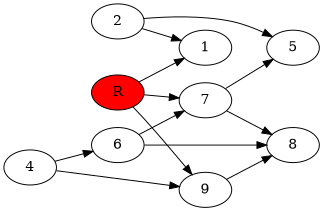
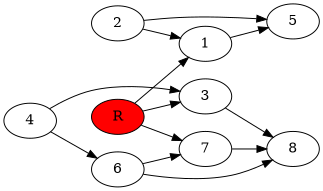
  digraph {
    rankdir=LR
    1
    5
    2
-   3 [label=9]
+   3
    8
    4
    6
    7
    R [fillcolor="#ff0000" style=filled]
-   7 -> 5
+   1 -> 5
    2 -> 1
    2 -> 5
    3 -> 8
    4 -> 3
    4 -> 6
    6 -> 8
    6 -> 7
    7 -> 8
    R -> 1
    R -> 3
    R -> 7
  }
